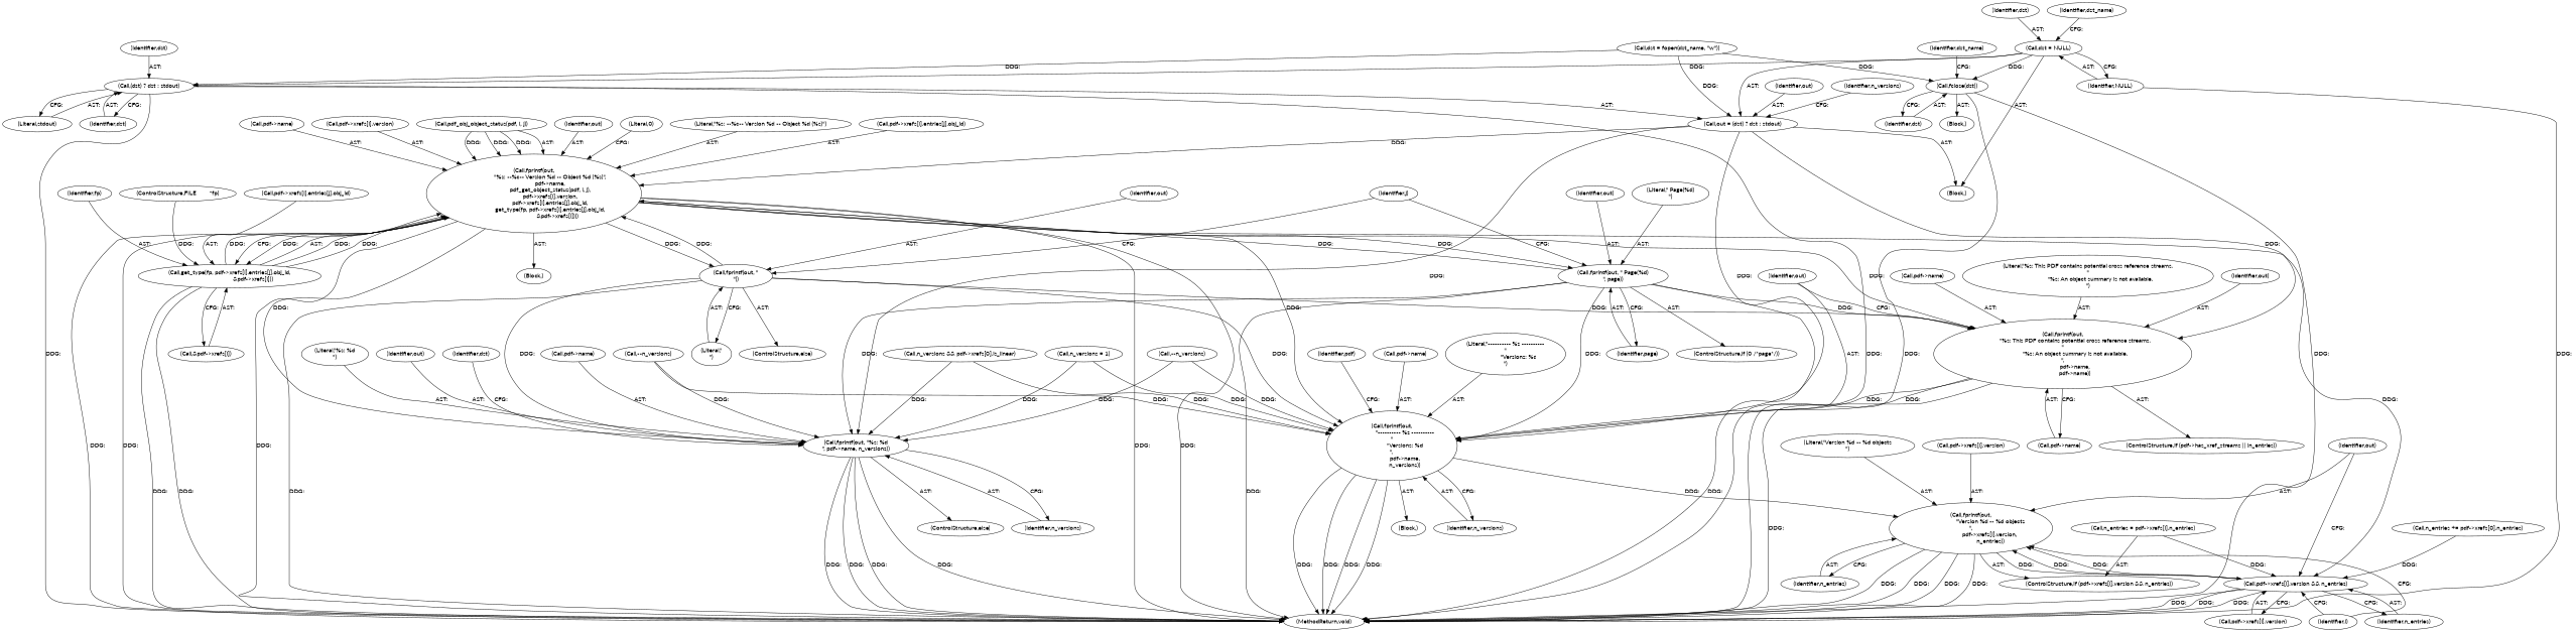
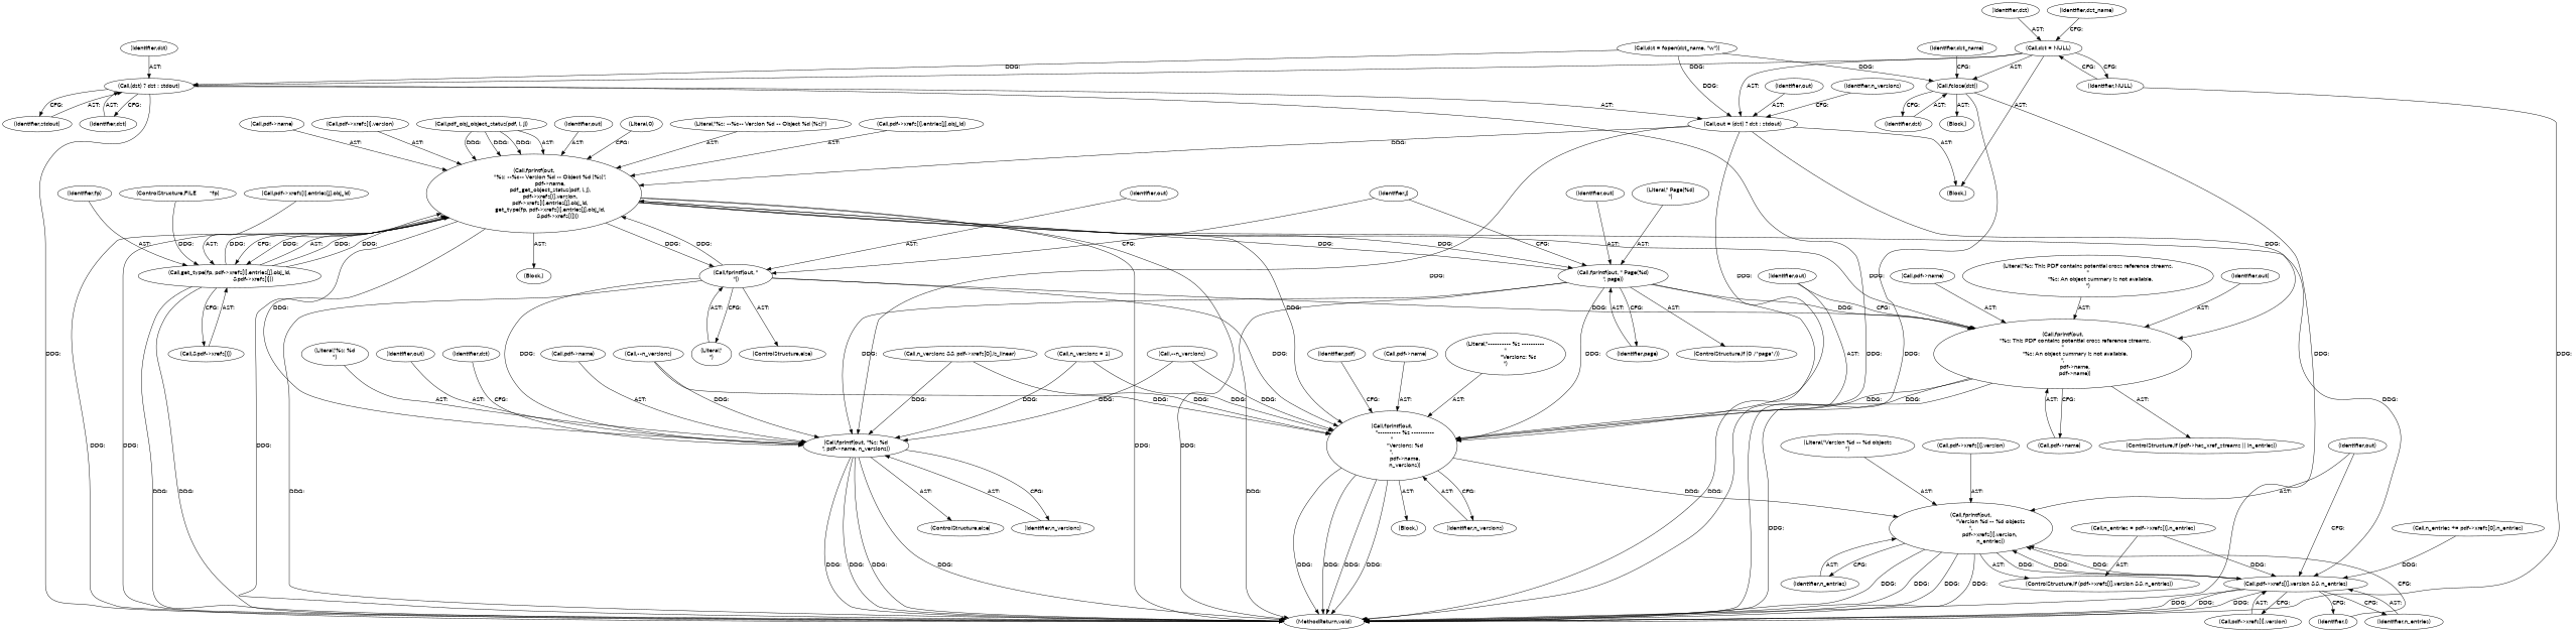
  digraph {
    fontname=Lato
    node [fontname=Lato]
    edge [fontname=Lato]
    n1 [label="(Call,dst = NULL)"]
    n2 [label="(Call,out = (dst) ? dst : stdout)"]
    n3 [label="(Call,(dst) ? dst : stdout)"]
    n4 [label="(Call,fclose(dst))"]
    n5 [label="(Identifier,NULL)"]
    n6 [label="(Block,)"]
    n7 [label="(Call,fprintf(out,\n                    \"%s: --%c-- Version %d -- Object %d (%s)\",\n                    pdf->name,\n                    pdf_get_object_status(pdf, i, j),\n                    pdf->xrefs[i].version,\n                    pdf->xrefs[i].entries[j].obj_id,\n                    get_type(fp, pdf->xrefs[i].entries[j].obj_id,\n                             &pdf->xrefs[i])))"]
    n8 [label="(Call,fprintf(out,\n               \"%s: This PDF contains potential cross reference streams.\n\"\n               \"%s: An object summary is not available.\n\",\n               pdf->name,\n               pdf->name))"]
    n9 [label="(Call,fprintf(out,\n                \"---------- %s ----------\n\"\n                \"Versions: %d\n\", \n                pdf->name,\n                n_versions))"]
    n10 [label="(Call,fprintf(out, \"%s: %d\n\", pdf->name, n_versions))"]
    n11 [label="(MethodReturn,void)"]
    n12 [label="(Identifier,dst)"]
-   n13 [label="(Literal,stdout)"]
+   n13 [label="(Identifier,stdout)"]
    n14 [label="(Block,)"]
    n15 [label="(Identifier,dst)"]
    n16 [label="(Call,get_type(fp, pdf->xrefs[i].entries[j].obj_id,\n                             &pdf->xrefs[i]))"]
    n17 [label="(Call,fprintf(out, \" Page(%d)\n\", page))"]
    n18 [label="(Call,pdf->xrefs[i].version && n_entries)"]
    n19 [label="(Call,fprintf(out, \"\n\"))"]
    n20 [label="(Block,)"]
    n21 [label="(Call,pdf->name)"]
    n22 [label="(ControlStructure,if (pdf->has_xref_streams || !n_entries))"]
    n23 [label="(Call,fprintf(out,\n                        \"Version %d -- %d objects\n\",\n                        pdf->xrefs[i].version, \n                        n_entries))"]
    n24 [label="(Block,)"]
    n25 [label="(Identifier,n_versions)"]
    n26 [label="(Identifier,n_versions)"]
    n27 [label="(ControlStructure,else)"]
    n28 [label="(Call,&pdf->xrefs[i])"]
    n29 [label="(Identifier,page)"]
    n30 [label="(ControlStructure,if (0 /*page*/))"]
    n31 [label="(Identifier,n_entries)"]
    n32 [label="(Call,pdf->xrefs[i].version)"]
    n33 [label="(Literal,\"\n\")"]
    n34 [label="(ControlStructure,else)"]
    n35 [label="(Identifier,n_entries)"]
    n36 [label="(ControlStructure,if (pdf->xrefs[i].version && n_entries))"]
    n37 [label="(Literal,\"%s: --%c-- Version %d -- Object %d (%s)\")"]
    n38 [label="(Identifier,dst_name)"]
    n39 [label="(Identifier,j)"]
    n40 [label="(Call,n_versions && pdf->xrefs[0].is_linear)"]
    n41 [label="(Call,--n_versions)"]
    n42 [label="(Call,pdf->name)"]
    n43 [label="(Identifier,dst)"]
    n44 [label="(Call,pdf->xrefs[i].version)"]
    n45 [label="(Identifier,fp)"]
    n46 [label="(Identifier,out)"]
    n47 [label="(Literal,\"%s: %d\n\")"]
    n48 [label="(Call,pdf->xrefs[i].entries[j].obj_id)"]
    n49 [label="(Call,pdf->name)"]
    n50 [label="(Identifier,out)"]
    n51 [label="(Literal,\" Page(%d)\n\")"]
    n52 [label="(Call,--n_versions)"]
    n53 [label="(Identifier,pdf)"]
    n54 [label="(Identifier,out)"]
    n55 [label="(Identifier,out)"]
    n56 [label="(Identifier,dst)"]
    n57 [label="(Literal,\"Version %d -- %d objects\n\")"]
    n58 [label="(Identifier,out)"]
    n59 [label="(Literal,\"%s: This PDF contains potential cross reference streams.\n\"\n               \"%s: An object summary is not available.\n\")"]
    n60 [label="(Call,pdf->name)"]
    n61 [label="(Call,pdf->xrefs[i].version)"]
    n62 [label="(Identifier,n_versions)"]
    n63 [label="(Identifier,out)"]
    n64 [label="(Call,n_versions = 1)"]
    n65 [label="(Identifier,dst)"]
    n66 [label="(Literal,\"---------- %s ----------\n\"\n                \"Versions: %d\n\")"]
    n67 [label="(Call,pdf_obj_object_status(pdf, i, j))"]
    n68 [label="(ControlStructure,FILE        *fp)"]
    n69 [label="(Identifier,out)"]
    n70 [label="(Literal,0)"]
    n71 [label="(Call,n_entries += pdf->xrefs[0].n_entries)"]
    n72 [label="(Call,pdf->name)"]
    n73 [label="(Call,dst = fopen(dst_name, \"w\"))"]
    n74 [label="(Identifier,i)"]
    n75 [label="(Call,pdf->xrefs[i].entries[j].obj_id)"]
    n76 [label="(Call,n_entries = pdf->xrefs[i].n_entries)"]
    n77 [label="(Identifier,dst_name)"]
    n78 [label="(Identifier,out)"]
    n1 -> n2 [label="AST: "]
    n1 -> n3 [label="DDG: "]
-   n1 -> n4 [label="DDG: "]
+   n1 -> n4 [label="AST: "]
    n1 -> n5 [label="CFG: "]
    n1 -> n6 [label="AST: "]
    n2 -> n6 [label="AST: "]
    n2 -> n7 [label="DDG: "]
    n2 -> n8 [label="DDG: "]
    n2 -> n9 [label="DDG: "]
    n2 -> n10 [label="DDG: "]
    n3 -> n2 [label="AST: "]
    n3 -> n11 [label="DDG: "]
    n3 -> n11 [label="DDG: "]
    n3 -> n12 [label="CFG: "]
    n3 -> n13 [label="CFG: "]
    n4 -> n11 [label="DDG: "]
    n4 -> n11 [label="DDG: "]
    n4 -> n14 [label="AST: "]
    n4 -> n15 [label="CFG: "]
-   n5 -> n1 [label="AST: "]
+   n5 -> n1 [label="CFG: "]
    n5 -> n11 [label="DDG: "]
    n7 -> n8 [label="DDG: "]
    n7 -> n9 [label="DDG: "]
    n7 -> n10 [label="DDG: "]
    n7 -> n11 [label="DDG: "]
    n7 -> n11 [label="DDG: "]
    n7 -> n11 [label="DDG: "]
    n7 -> n11 [label="DDG: "]
    n7 -> n11 [label="DDG: "]
    n7 -> n16 [label="CFG: "]
    n7 -> n16 [label="DDG: "]
    n7 -> n17 [label="DDG: "]
    n7 -> n18 [label="DDG: "]
    n7 -> n19 [label="DDG: "]
    n7 -> n20 [label="AST: "]
    n8 -> n9 [label="DDG: "]
    n8 -> n9 [label="DDG: "]
    n8 -> n11 [label="DDG: "]
    n8 -> n21 [label="CFG: "]
    n8 -> n22 [label="AST: "]
    n9 -> n11 [label="DDG: "]
    n9 -> n11 [label="DDG: "]
    n9 -> n11 [label="DDG: "]
    n9 -> n11 [label="DDG: "]
    n9 -> n23 [label="DDG: "]
    n9 -> n24 [label="AST: "]
    n9 -> n25 [label="CFG: "]
    n10 -> n11 [label="DDG: "]
    n10 -> n11 [label="DDG: "]
    n10 -> n11 [label="DDG: "]
    n10 -> n11 [label="DDG: "]
    n10 -> n26 [label="CFG: "]
    n10 -> n27 [label="AST: "]
    n12 -> n3 [label="AST: "]
    n13 -> n3 [label="AST: "]
    n15 -> n4 [label="AST: "]
    n16 -> n7 [label="AST: "]
    n16 -> n7 [label="DDG: "]
    n16 -> n7 [label="DDG: "]
    n16 -> n7 [label="DDG: "]
    n16 -> n11 [label="DDG: "]
    n16 -> n11 [label="DDG: "]
    n16 -> n28 [label="CFG: "]
    n17 -> n7 [label="DDG: "]
    n17 -> n8 [label="DDG: "]
    n17 -> n9 [label="DDG: "]
    n17 -> n10 [label="DDG: "]
    n17 -> n11 [label="DDG: "]
    n17 -> n11 [label="DDG: "]
    n17 -> n29 [label="CFG: "]
    n17 -> n30 [label="AST: "]
    n18 -> n11 [label="DDG: "]
    n18 -> n11 [label="DDG: "]
    n18 -> n11 [label="DDG: "]
    n18 -> n23 [label="DDG: "]
    n18 -> n23 [label="DDG: "]
    n18 -> n31 [label="CFG: "]
    n18 -> n32 [label="CFG: "]
    n19 -> n7 [label="DDG: "]
    n19 -> n8 [label="DDG: "]
    n19 -> n9 [label="DDG: "]
    n19 -> n10 [label="DDG: "]
    n19 -> n11 [label="DDG: "]
    n19 -> n33 [label="CFG: "]
    n19 -> n34 [label="AST: "]
    n21 -> n8 [label="AST: "]
    n23 -> n11 [label="DDG: "]
    n23 -> n11 [label="DDG: "]
    n23 -> n11 [label="DDG: "]
    n23 -> n11 [label="DDG: "]
    n23 -> n18 [label="DDG: "]
    n23 -> n35 [label="CFG: "]
    n23 -> n36 [label="AST: "]
    n25 -> n9 [label="AST: "]
    n26 -> n10 [label="AST: "]
    n28 -> n16 [label="AST: "]
    n29 -> n17 [label="AST: "]
    n31 -> n18 [label="AST: "]
    n32 -> n18 [label="AST: "]
    n33 -> n19 [label="AST: "]
    n35 -> n23 [label="AST: "]
    n37 -> n7 [label="AST: "]
    n38 -> n4 [label="CFG: "]
    n39 -> n17 [label="CFG: "]
    n39 -> n19 [label="CFG: "]
    n40 -> n9 [label="DDG: "]
    n40 -> n10 [label="DDG: "]
    n41 -> n9 [label="DDG: "]
    n41 -> n10 [label="DDG: "]
    n42 -> n10 [label="AST: "]
    n43 -> n1 [label="AST: "]
    n44 -> n23 [label="AST: "]
    n45 -> n16 [label="AST: "]
    n46 -> n8 [label="CFG: "]
    n46 -> n9 [label="AST: "]
    n47 -> n10 [label="AST: "]
    n48 -> n7 [label="AST: "]
    n49 -> n7 [label="AST: "]
    n50 -> n17 [label="AST: "]
    n51 -> n17 [label="AST: "]
    n52 -> n9 [label="DDG: "]
    n52 -> n10 [label="DDG: "]
    n53 -> n9 [label="CFG: "]
    n54 -> n10 [label="AST: "]
    n55 -> n18 [label="CFG: "]
    n55 -> n23 [label="AST: "]
    n56 -> n10 [label="CFG: "]
    n57 -> n23 [label="AST: "]
    n58 -> n2 [label="AST: "]
    n59 -> n8 [label="AST: "]
    n60 -> n9 [label="AST: "]
    n61 -> n7 [label="AST: "]
    n62 -> n2 [label="CFG: "]
    n63 -> n8 [label="AST: "]
    n64 -> n9 [label="DDG: "]
    n64 -> n10 [label="DDG: "]
    n65 -> n3 [label="AST: "]
    n66 -> n9 [label="AST: "]
    n67 -> n7 [label="AST: "]
    n67 -> n7 [label="DDG: "]
    n67 -> n7 [label="DDG: "]
    n67 -> n7 [label="DDG: "]
    n68 -> n16 [label="DDG: "]
    n69 -> n7 [label="AST: "]
    n70 -> n7 [label="CFG: "]
    n71 -> n18 [label="DDG: "]
    n72 -> n8 [label="AST: "]
    n73 -> n2 [label="DDG: "]
    n73 -> n3 [label="DDG: "]
    n73 -> n4 [label="DDG: "]
-   n74 -> n18 [label="CFG: "]
+   n18 -> n74 [label="CFG: "]
    n74 -> n23 [label="CFG: "]
    n75 -> n16 [label="AST: "]
    n76 -> n18 [label="DDG: "]
    n76 -> n36 [label="AST: "]
    n77 -> n1 [label="CFG: "]
    n78 -> n19 [label="AST: "]
  }
